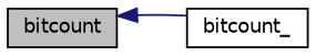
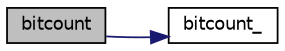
  digraph {
    rankdir=LR
    node [color=black fontname=Helvetica fontsize=10 shape=record style=filled]
    n1 [fillcolor=grey75 fontcolor=black height=0.2 label=bitcount width=0.4]
    n2 [fillcolor=white height=0.2 label=bitcount_ width=0.4]
-   n2 -> n1 [color=midnightblue fontname=Helvetica fontsize=10 labelfontname=Helvetica labelfontsize=10 style=solid]
+   n1 -> n2 [color=midnightblue fontname=Helvetica fontsize=10 labelfontname=Helvetica labelfontsize=10 style=solid]
  }
